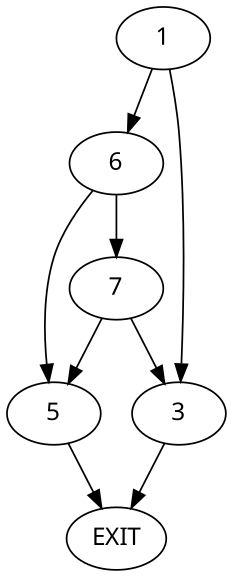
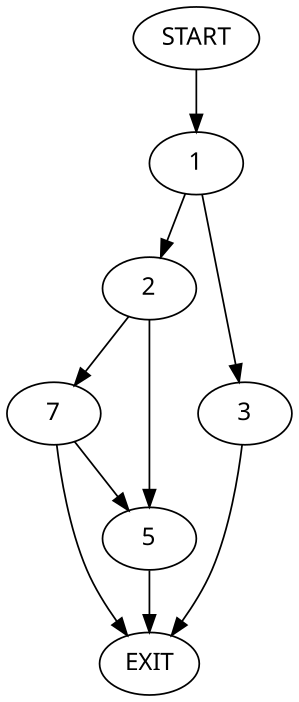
  digraph {
    fontname="Noto Sans"
    node [fontname="Noto Sans"]
    edge [fontname="Noto Sans"]
+   n1 [label=START]
    1
-   2 [label=6]
+   2
    3
    n5 [label=EXIT]
    n6 [label=7]
    5
+   n1 -> 1
    1 -> 2
    1 -> 3
    2 -> n6
    2 -> 5
    3 -> n5
-   n6 -> 3
+   n6 -> n5
    n6 -> 5
    5 -> n5
  }
